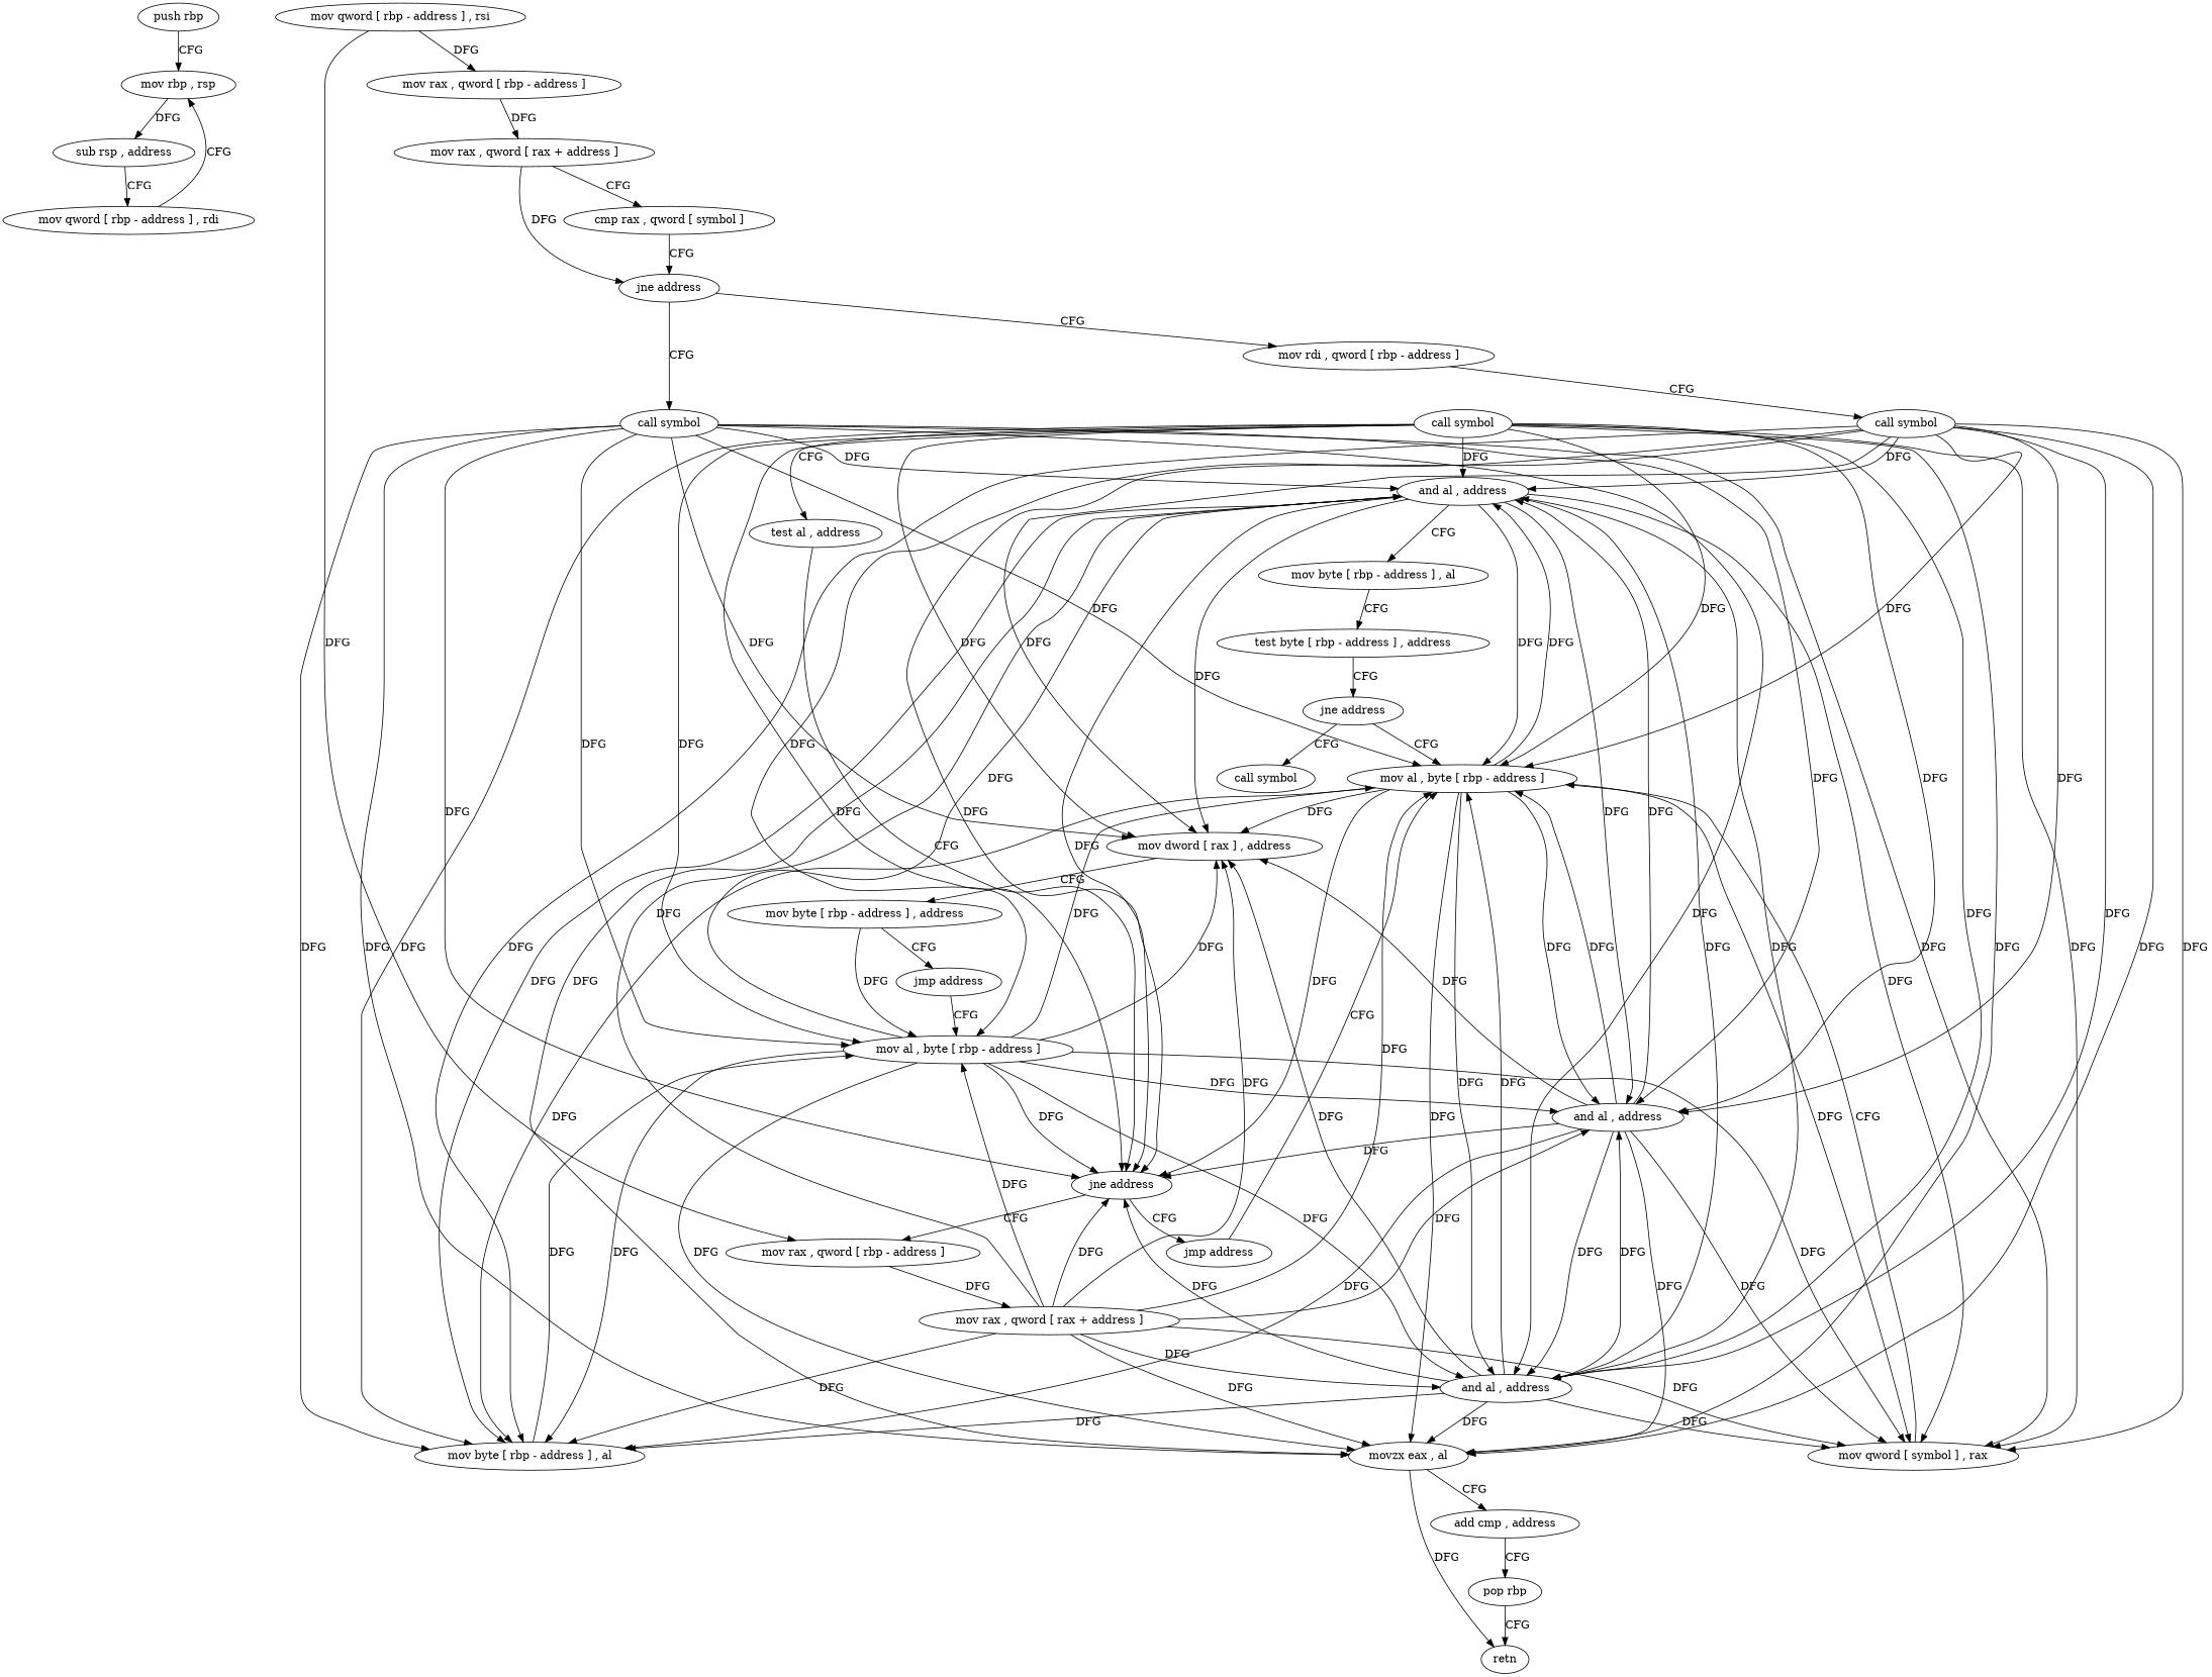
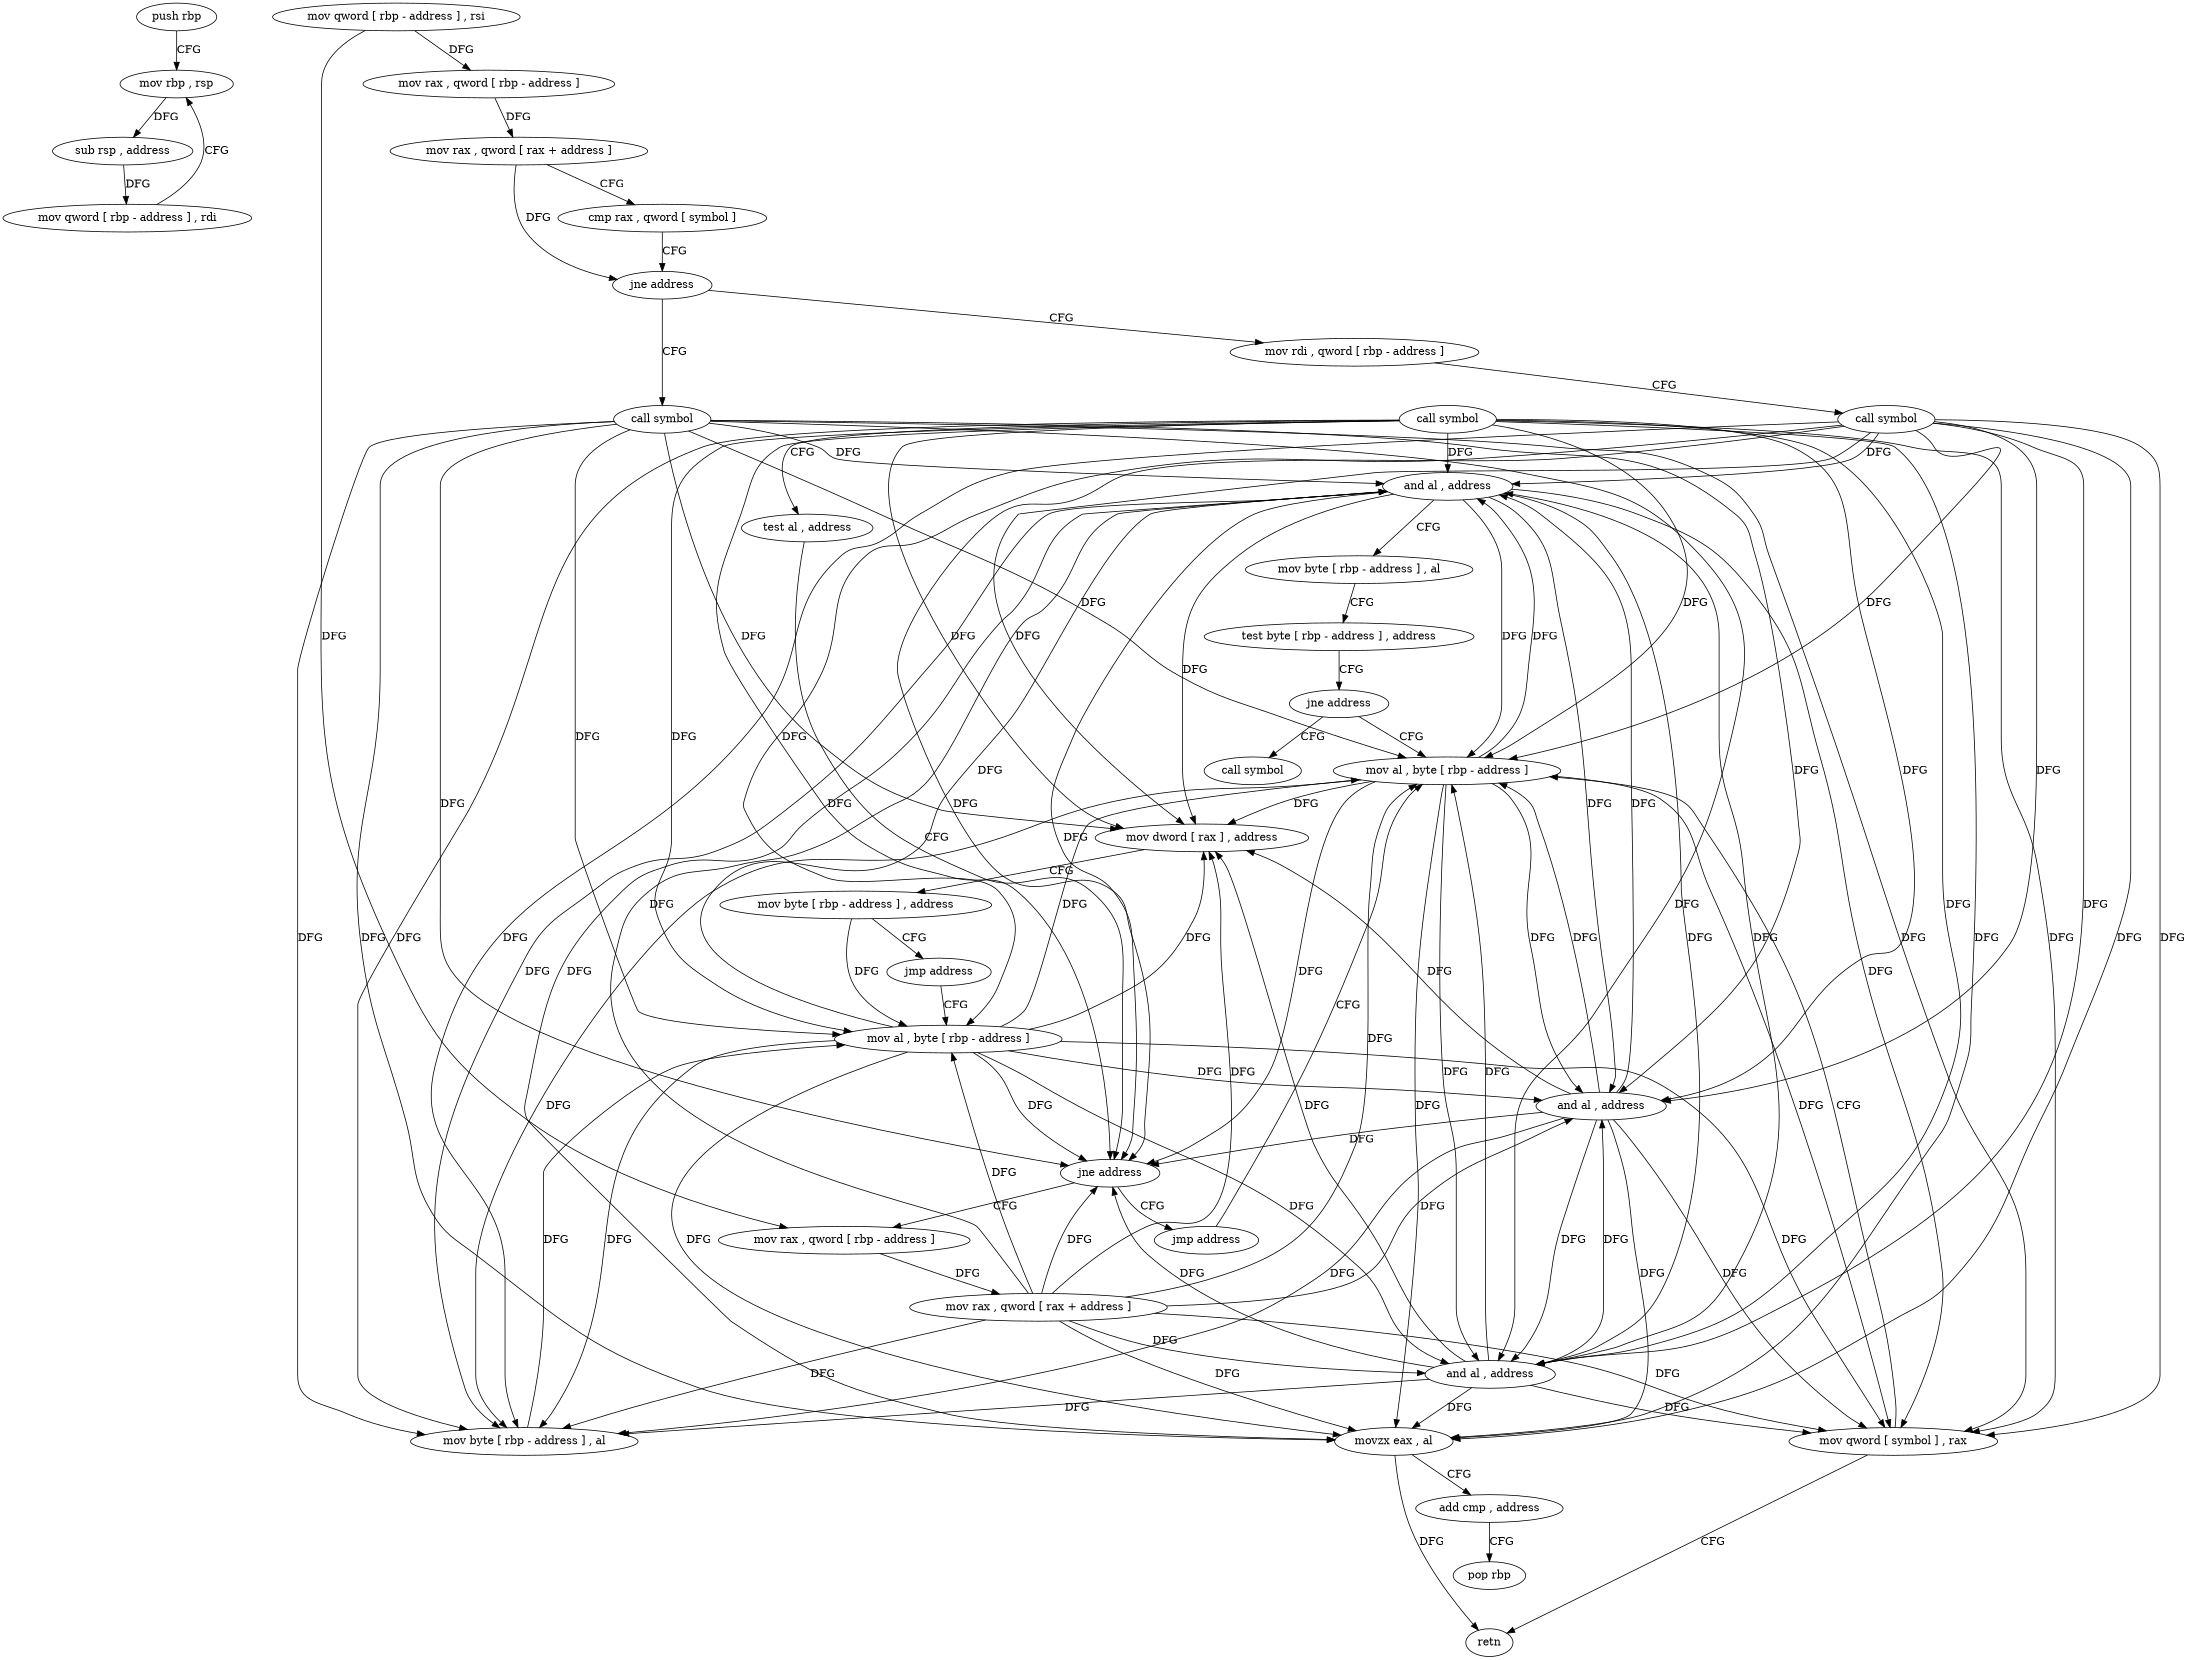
  digraph {
    n1 [label="push rbp"]
    n2 [label="mov rbp , rsp"]
    n3 [label="sub rsp , address"]
    n4 [label="mov qword [ rbp - address ] , rdi"]
    n5 [label="mov qword [ rbp - address ] , rsi"]
    n6 [label="mov rax , qword [ rbp - address ]"]
    n7 [label="mov rax , qword [ rbp - address ]"]
    n8 [label="mov rax , qword [ rax + address ]"]
    n9 [label="mov rax , qword [ rax + address ]"]
    n10 [label="cmp rax , qword [ symbol ]"]
    n11 [label="jne address"]
    n12 [label="mov rdi , qword [ rbp - address ]"]
    n13 [label="call symbol"]
    n14 [label="call symbol"]
    n15 [label="and al , address"]
    n16 [label="mov al , byte [ rbp - address ]"]
    n17 [label="mov dword [ rax ] , address"]
    n18 [label="mov al , byte [ rbp - address ]"]
    n19 [label="and al , address"]
    n20 [label="mov byte [ rbp - address ] , al"]
    n21 [label="jne address"]
    n22 [label="and al , address"]
    n23 [label="movzx eax , al"]
    n24 [label="mov qword [ symbol ] , rax"]
    n25 [label="mov byte [ rbp - address ] , al"]
    n26 [label="mov byte [ rbp - address ] , address"]
    n27 [label="jmp address"]
    n28 [label="add cmp , address"]
    n29 [label=retn]
    n30 [label="test byte [ rbp - address ] , address"]
    n31 [label="jne address"]
    n32 [label="call symbol"]
    n33 [label="jmp address"]
    n34 [label="call symbol"]
    n35 [label="test al , address"]
    n36 [label="pop rbp"]
    n1 -> n2 [label=CFG]
    n2 -> n3 [label=DFG]
-   n3 -> n4 [label=CFG]
+   n3 -> n4 [label=DFG]
    n4 -> n2 [label=CFG]
    n5 -> n6 [label=DFG]
    n5 -> n7 [label=DFG]
    n6 -> n8 [label=DFG]
    n7 -> n9 [label=DFG]
    n8 -> n10 [label=CFG]
    n8 -> n11 [label=DFG]
    n9 -> n15 [label=DFG]
    n9 -> n16 [label=DFG]
    n9 -> n17 [label=DFG]
    n9 -> n18 [label=DFG]
    n9 -> n19 [label=DFG]
    n9 -> n20 [label=DFG]
    n9 -> n21 [label=DFG]
    n9 -> n22 [label=DFG]
    n9 -> n23 [label=DFG]
    n9 -> n24 [label=DFG]
    n10 -> n11 [label=CFG]
    n11 -> n12 [label=CFG]
    n11 -> n13 [label=CFG]
    n12 -> n14 [label=CFG]
    n13 -> n15 [label=DFG]
    n13 -> n16 [label=DFG]
    n13 -> n17 [label=DFG]
    n13 -> n18 [label=DFG]
    n13 -> n19 [label=DFG]
    n13 -> n20 [label=DFG]
    n13 -> n21 [label=DFG]
    n13 -> n22 [label=DFG]
    n13 -> n23 [label=DFG]
    n13 -> n24 [label=DFG]
    n14 -> n15 [label=DFG]
    n14 -> n16 [label=DFG]
    n14 -> n17 [label=DFG]
    n14 -> n18 [label=DFG]
    n14 -> n19 [label=DFG]
    n14 -> n20 [label=DFG]
    n14 -> n21 [label=DFG]
    n14 -> n22 [label=DFG]
    n14 -> n23 [label=DFG]
    n14 -> n24 [label=DFG]
    n15 -> n16 [label=DFG]
    n15 -> n17 [label=DFG]
    n15 -> n19 [label=DFG]
    n15 -> n20 [label=DFG]
    n15 -> n21 [label=DFG]
    n15 -> n22 [label=DFG]
    n15 -> n23 [label=DFG]
    n15 -> n24 [label=DFG]
    n15 -> n25 [label=CFG]
    n16 -> n15 [label=DFG]
    n16 -> n17 [label=DFG]
    n16 -> n19 [label=DFG]
    n16 -> n20 [label=DFG]
    n16 -> n21 [label=DFG]
    n16 -> n22 [label=DFG]
    n16 -> n23 [label=DFG]
    n16 -> n24 [label=DFG]
    n17 -> n26 [label=CFG]
    n18 -> n15 [label=DFG]
    n18 -> n16 [label=DFG]
    n18 -> n17 [label=DFG]
    n18 -> n19 [label=DFG]
    n18 -> n20 [label=DFG]
    n18 -> n21 [label=DFG]
    n18 -> n22 [label=DFG]
    n18 -> n23 [label=DFG]
    n18 -> n24 [label=DFG]
    n19 -> n15 [label=DFG]
    n19 -> n16 [label=DFG]
    n19 -> n17 [label=DFG]
    n19 -> n20 [label=DFG]
    n19 -> n21 [label=DFG]
    n19 -> n22 [label=DFG]
    n19 -> n23 [label=DFG]
    n19 -> n24 [label=DFG]
    n20 -> n18 [label=DFG]
    n21 -> n7 [label=CFG]
    n21 -> n27 [label=CFG]
    n22 -> n15 [label=DFG]
    n22 -> n16 [label=DFG]
    n22 -> n17 [label=DFG]
    n22 -> n19 [label=DFG]
    n22 -> n20 [label=DFG]
    n22 -> n21 [label=DFG]
    n22 -> n23 [label=DFG]
    n22 -> n24 [label=DFG]
    n23 -> n28 [label=CFG]
    n23 -> n29 [label=DFG]
    n24 -> n16 [label=CFG]
    n25 -> n30 [label=CFG]
    n26 -> n18 [label=DFG]
    n26 -> n33 [label=CFG]
    n27 -> n16 [label=CFG]
    n28 -> n36 [label=CFG]
    n30 -> n31 [label=CFG]
    n31 -> n16 [label=CFG]
    n31 -> n32 [label=CFG]
    n33 -> n18 [label=CFG]
    n34 -> n15 [label=DFG]
    n34 -> n16 [label=DFG]
    n34 -> n17 [label=DFG]
    n34 -> n18 [label=DFG]
    n34 -> n19 [label=DFG]
    n34 -> n20 [label=DFG]
    n34 -> n21 [label=DFG]
    n34 -> n22 [label=DFG]
    n34 -> n23 [label=DFG]
    n34 -> n24 [label=DFG]
    n34 -> n35 [label=CFG]
    n35 -> n21 [label=CFG]
-   n36 -> n29 [label=CFG]
+   n24 -> n29 [label=CFG]
  }
